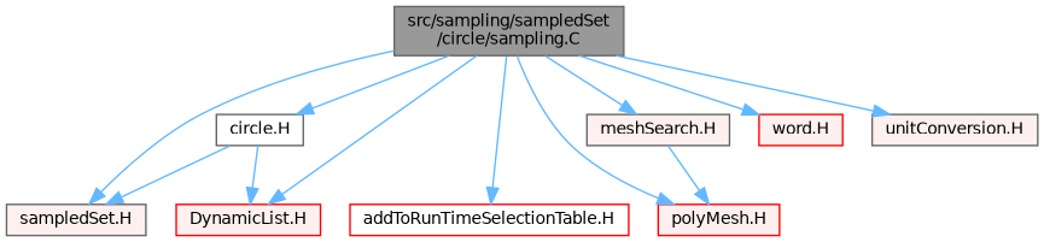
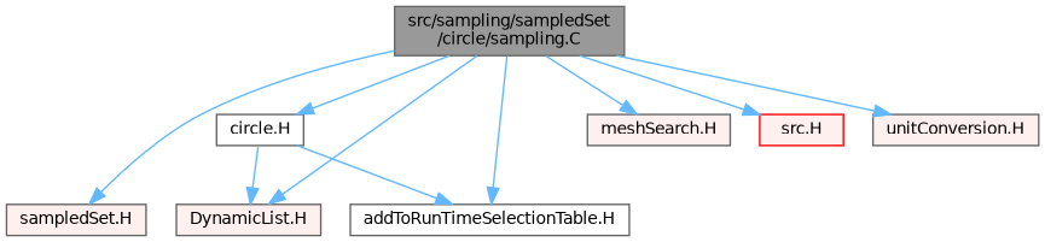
  digraph {
    node [color=grey40 fillcolor="#FFF0F0" fontname=Helvetica fontsize=10 shape=box style=filled]
    edge [color=steelblue1 fontname=Helvetica fontsize=10 labelfontname=Helvetica labelfontsize=10 style=solid]
    n1 [color=gray40 fillcolor=grey60 fontcolor=black height=0.2 label="src/sampling/sampledSet\l/circle/sampling.C" width=0.4]
    n2 [fillcolor=white height=0.2 label="circle.H" width=0.4]
    n3 [height=0.2 label="sampledSet.H" width=0.4]
-   n4 [color=red height=0.2 label="DynamicList.H" width=0.4]
+   n4 [height=0.2 label="DynamicList.H" width=0.4]
    n5 [height=0.2 label="meshSearch.H" width=0.4]
-   n6 [color=red height=0.2 label="polyMesh.H" width=0.4]
-   n7 [color=red fillcolor=white height=0.2 label="addToRunTimeSelectionTable.H" width=0.4]
-   n8 [color=red height=0.2 label="word.H" width=0.4]
+   n7 [fillcolor=white height=0.2 label="addToRunTimeSelectionTable.H" width=0.4]
+   n8 [color=red height=0.2 label="src.H" width=0.4]
    n9 [height=0.2 label="unitConversion.H" width=0.4]
    n1 -> n2
    n1 -> n3
    n1 -> n4
    n1 -> n5
-   n1 -> n6
    n1 -> n7
    n1 -> n8
    n1 -> n9
-   n2 -> n3
+   n2 -> n7
    n2 -> n4
-   n5 -> n6
  }
